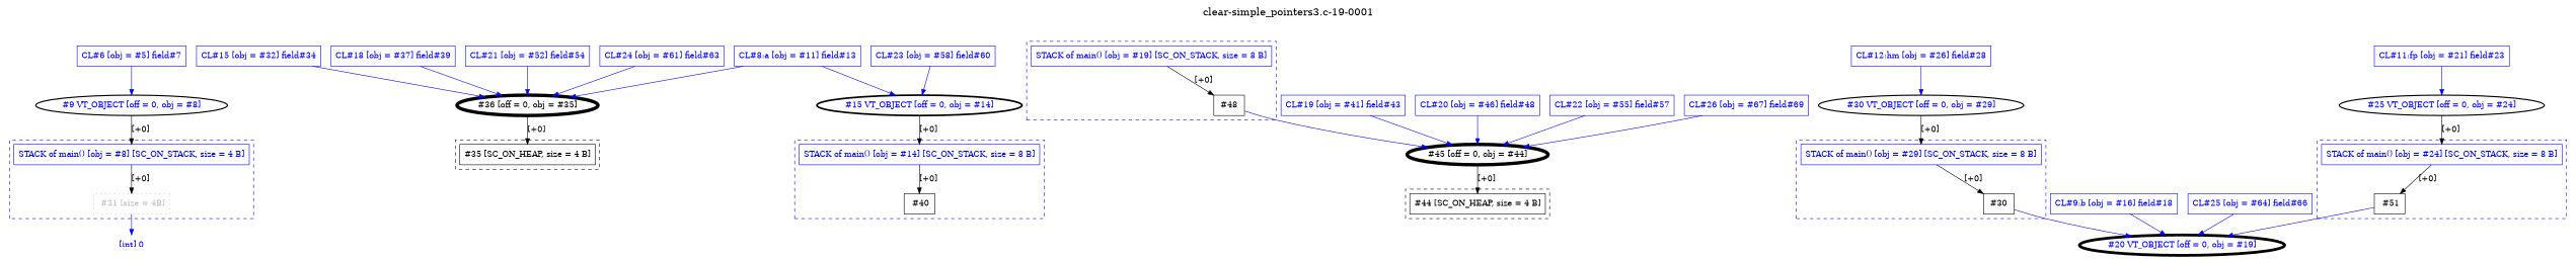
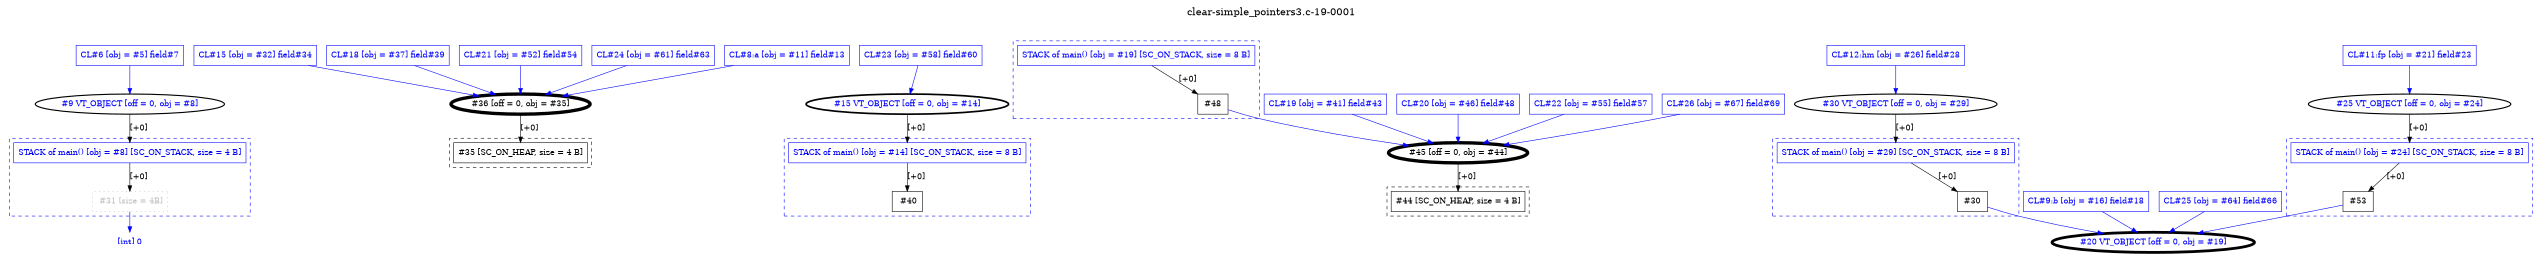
  digraph {
    clusterrank=local
    label=<<FONT POINT-SIZE="18">clear-simple_pointers3.c-19-0001</FONT>>
    labelloc=t
    node [color=blue fontcolor=blue shape=box]
    edge [color=blue fontcolor=blue]
    n1 [label="STACK of main() [obj = #8] [SC_ON_STACK, size = 4 B]"]
    n2 [color=gray fontcolor=gray label=" #31 [size = 4B]" style=dotted]
    n3 [label="STACK of main() [obj = #14] [SC_ON_STACK, size = 8 B]"]
    n4 [color=black fontcolor=black label=" #40"]
    n5 [label="STACK of main() [obj = #19] [SC_ON_STACK, size = 8 B]"]
    n6 [color=black fontcolor=black label="#48"]
    n7 [label="STACK of main() [obj = #24] [SC_ON_STACK, size = 8 B]"]
-   n8 [color=black fontcolor=black label=" #51"]
+   n8 [color=black fontcolor=black label="#53"]
    n9 [label="STACK of main() [obj = #29] [SC_ON_STACK, size = 8 B]"]
    n10 [color=black fontcolor=black label="#30"]
    n11 [color=black fontcolor=black label="#35 [SC_ON_HEAP, size = 4 B]"]
    n12 [color=black fontcolor=black label="#44 [SC_ON_HEAP, size = 4 B]"]
    n13 [label="[int] 0" shape=plaintext color=""]
    n14 [fontcolor=black label="#45 [off = 0, obj = #44]" penwidth=6 shape=ellipse color=""]
    n15 [label="#20 VT_OBJECT [off = 0, obj = #19]" penwidth=5 shape=ellipse color=""]
    n16 [label="CL#6 [obj = #5] field#7"]
    n17 [label="#9 VT_OBJECT [off = 0, obj = #8]" penwidth=2 shape=ellipse color=""]
    n18 [label="CL#8:a [obj = #11] field#13"]
    n19 [label="#15 VT_OBJECT [off = 0, obj = #14]" penwidth=3 shape=ellipse color=""]
    n20 [fontcolor=black label="#36 [off = 0, obj = #35]" penwidth=6 shape=ellipse color=""]
    n21 [label="CL#9:b [obj = #16] field#18"]
    n22 [label="CL#11:fp [obj = #21] field#23"]
    n23 [label="#25 VT_OBJECT [off = 0, obj = #24]" penwidth=2 shape=ellipse color=""]
    n24 [label="CL#12:hm [obj = #26] field#28"]
    n25 [label="#30 VT_OBJECT [off = 0, obj = #29]" penwidth=2 shape=ellipse color=""]
    n26 [label="CL#15 [obj = #32] field#34"]
    n27 [label="CL#18 [obj = #37] field#39"]
    n28 [label="CL#19 [obj = #41] field#43"]
    n29 [label="CL#20 [obj = #46] field#48"]
    n30 [label="CL#21 [obj = #52] field#54"]
    n31 [label="CL#22 [obj = #55] field#57"]
    n32 [label="CL#23 [obj = #58] field#60"]
    n33 [label="CL#24 [obj = #61] field#63"]
    n34 [label="CL#25 [obj = #64] field#66"]
    n35 [label="CL#26 [obj = #67] field#69"]
    subgraph cluster_1 {
      bgcolor=white
      color=blue
      fontcolor=blue
      label=""
      penwidth=1.0
      rank=same
      style=dashed
      n1
      n2
    }
    subgraph cluster_2 {
      bgcolor=white
      color=blue
      fontcolor=blue
      label=""
      penwidth=1.0
      rank=same
      style=dashed
      n3
      n4
    }
    subgraph cluster_3 {
      bgcolor=white
      color=blue
      fontcolor=blue
      label=""
      penwidth=1.0
      rank=same
      style=dashed
      n5
      n6
    }
    subgraph cluster_4 {
      bgcolor=white
      color=blue
      fontcolor=blue
      label=""
      penwidth=1.0
      rank=same
      style=dashed
      n7
      n8
    }
    subgraph cluster_5 {
      bgcolor=white
      color=blue
      fontcolor=blue
      label=""
      penwidth=1.0
      rank=same
      style=dashed
      n9
      n10
    }
    subgraph cluster_6 {
      bgcolor=white
      color=black
      fontcolor=black
      label=""
      penwidth=1.0
      rank=same
      style=dashed
      n11
    }
    subgraph cluster_7 {
      bgcolor=white
      color=black
      fontcolor=black
      label=""
      penwidth=1.0
      rank=same
      style=dashed
      n12
    }
    n1 -> n2 [color=black fontcolor=black label="[+0]"]
    n2 -> n13
    n3 -> n4 [color=black fontcolor=black label="[+0]"]
    n5 -> n6 [color=black fontcolor=black label="[+0]"]
    n6 -> n14
    n7 -> n8 [color=black fontcolor=black label="[+0]"]
    n8 -> n15
    n9 -> n10 [color=black fontcolor=black label="[+0]"]
    n10 -> n15
    n14 -> n12 [color=black fontcolor=black label="[+0]"]
    n16 -> n17
    n17 -> n1 [color=black fontcolor=black label="[+0]"]
-   n18 -> n19
    n18 -> n20
    n19 -> n3 [color=black fontcolor=black label="[+0]"]
    n20 -> n11 [color=black fontcolor=black label="[+0]"]
    n21 -> n15
    n22 -> n23
    n23 -> n7 [color=black fontcolor=black label="[+0]"]
    n24 -> n25
    n25 -> n9 [color=black fontcolor=black label="[+0]"]
    n26 -> n20
    n27 -> n20
    n28 -> n14
    n29 -> n14
    n30 -> n20
    n31 -> n14
    n32 -> n19
    n33 -> n20
    n34 -> n15
    n35 -> n14
  }
